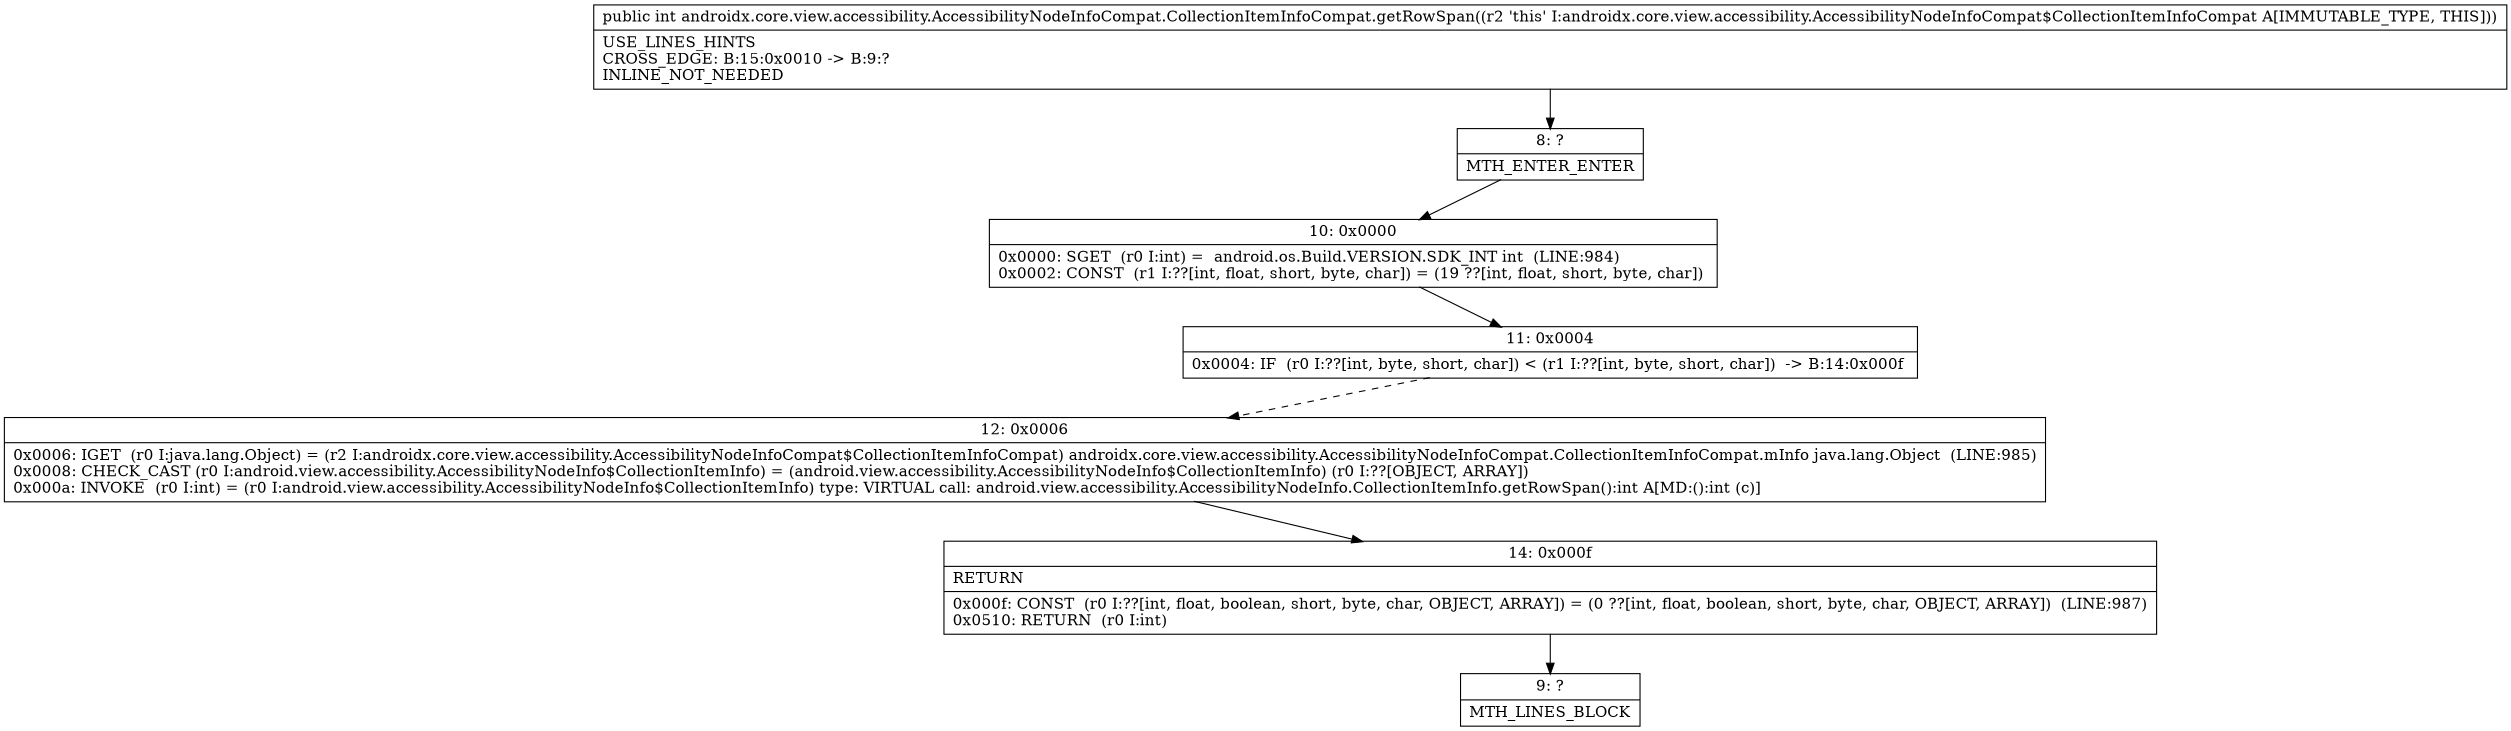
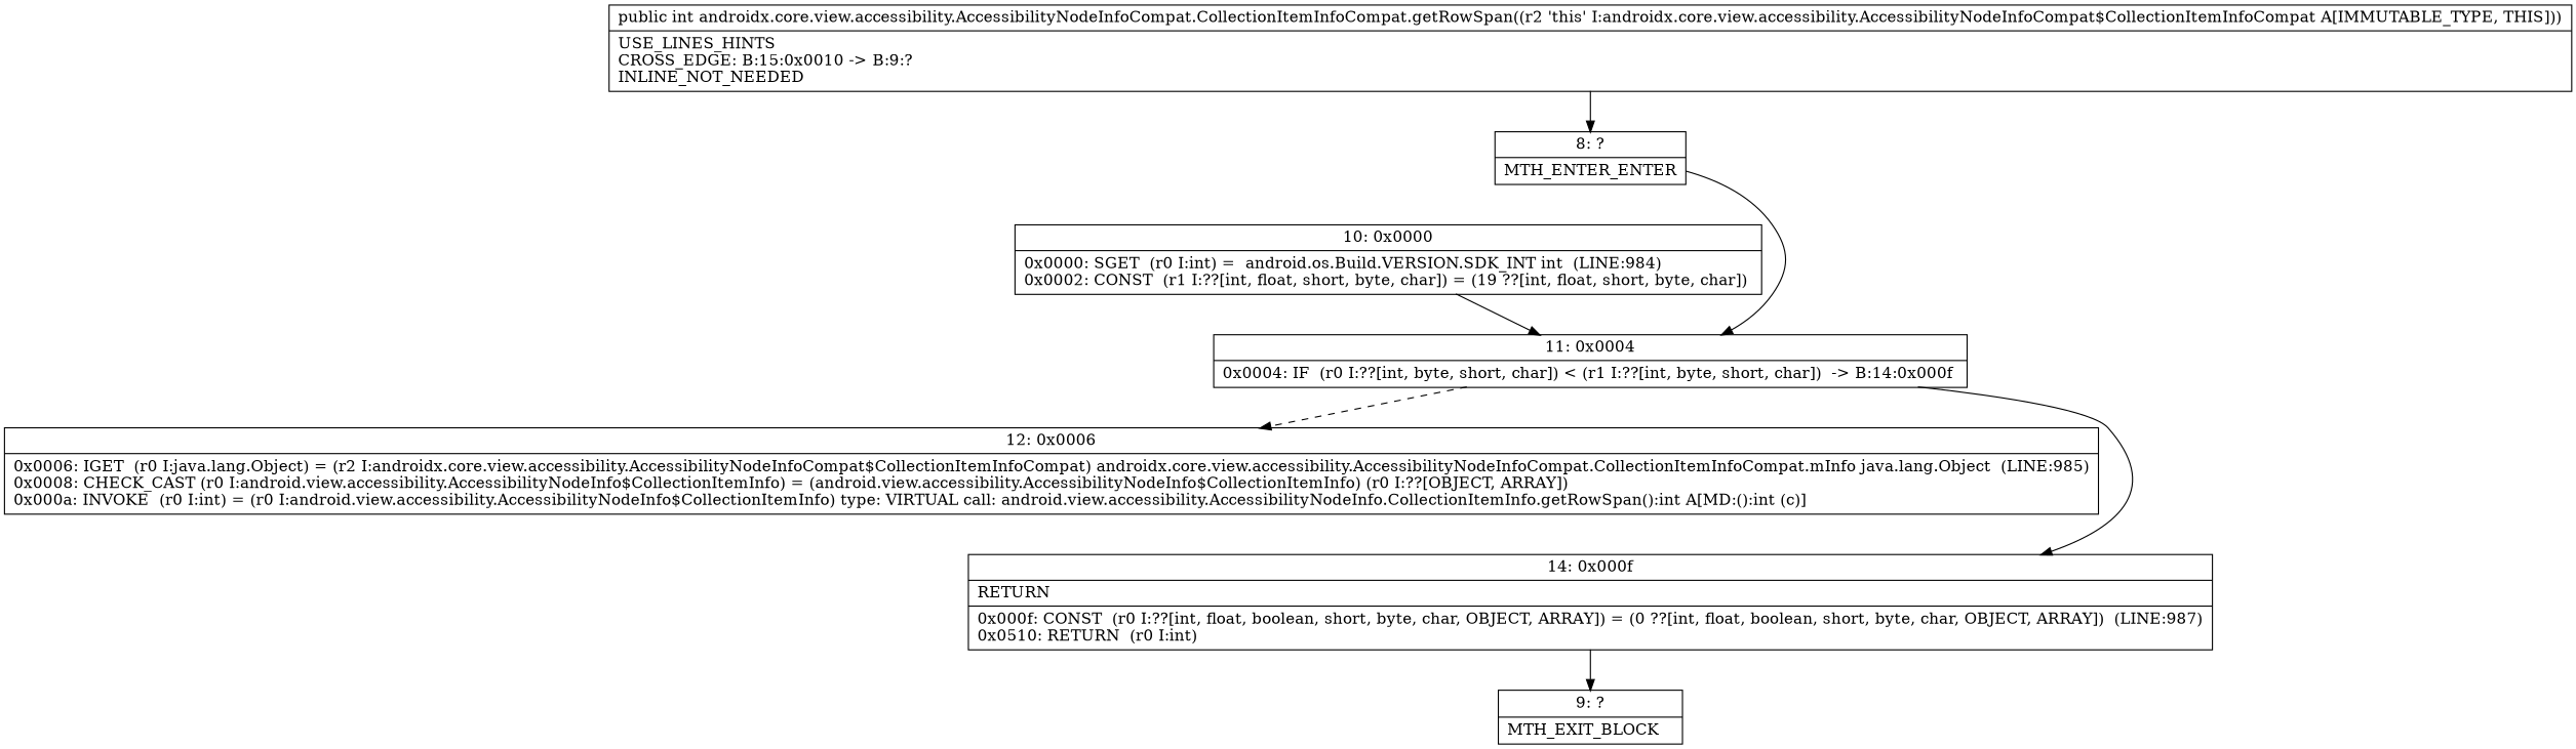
  digraph {
    node [shape=record]
    n1 [label="{8\:\ ?|MTH_ENTER_ENTER\l}"]
    n2 [label="{10\:\ 0x0000|0x0000: SGET  (r0 I:int) =  android.os.Build.VERSION.SDK_INT int  (LINE:984)\l0x0002: CONST  (r1 I:??[int, float, short, byte, char]) = (19 ??[int, float, short, byte, char]) \l}"]
    n3 [label="{11\:\ 0x0004|0x0004: IF  (r0 I:??[int, byte, short, char]) \< (r1 I:??[int, byte, short, char])  \-\> B:14:0x000f \l}"]
    n4 [label="{12\:\ 0x0006|0x0006: IGET  (r0 I:java.lang.Object) = (r2 I:androidx.core.view.accessibility.AccessibilityNodeInfoCompat$CollectionItemInfoCompat) androidx.core.view.accessibility.AccessibilityNodeInfoCompat.CollectionItemInfoCompat.mInfo java.lang.Object  (LINE:985)\l0x0008: CHECK_CAST (r0 I:android.view.accessibility.AccessibilityNodeInfo$CollectionItemInfo) = (android.view.accessibility.AccessibilityNodeInfo$CollectionItemInfo) (r0 I:??[OBJECT, ARRAY]) \l0x000a: INVOKE  (r0 I:int) = (r0 I:android.view.accessibility.AccessibilityNodeInfo$CollectionItemInfo) type: VIRTUAL call: android.view.accessibility.AccessibilityNodeInfo.CollectionItemInfo.getRowSpan():int A[MD:():int (c)]\l}"]
    n5 [label="{14\:\ 0x000f|RETURN\l|0x000f: CONST  (r0 I:??[int, float, boolean, short, byte, char, OBJECT, ARRAY]) = (0 ??[int, float, boolean, short, byte, char, OBJECT, ARRAY])  (LINE:987)\l0x0510: RETURN  (r0 I:int) \l}"]
-   n6 [label="{9\:\ ?|MTH_LINES_BLOCK\l}"]
+   n6 [label="{9\:\ ?|MTH_EXIT_BLOCK\l}"]
    n7 [label="{public int androidx.core.view.accessibility.AccessibilityNodeInfoCompat.CollectionItemInfoCompat.getRowSpan((r2 'this' I:androidx.core.view.accessibility.AccessibilityNodeInfoCompat$CollectionItemInfoCompat A[IMMUTABLE_TYPE, THIS]))  | USE_LINES_HINTS\lCROSS_EDGE: B:15:0x0010 \-\> B:9:?\lINLINE_NOT_NEEDED\l}"]
-   n1 -> n2
+   n1 -> n3
    n2 -> n3
    n3 -> n4 [style=dashed]
-   n4 -> n5
+   n3 -> n5
    n5 -> n6
    n7 -> n1
  }
